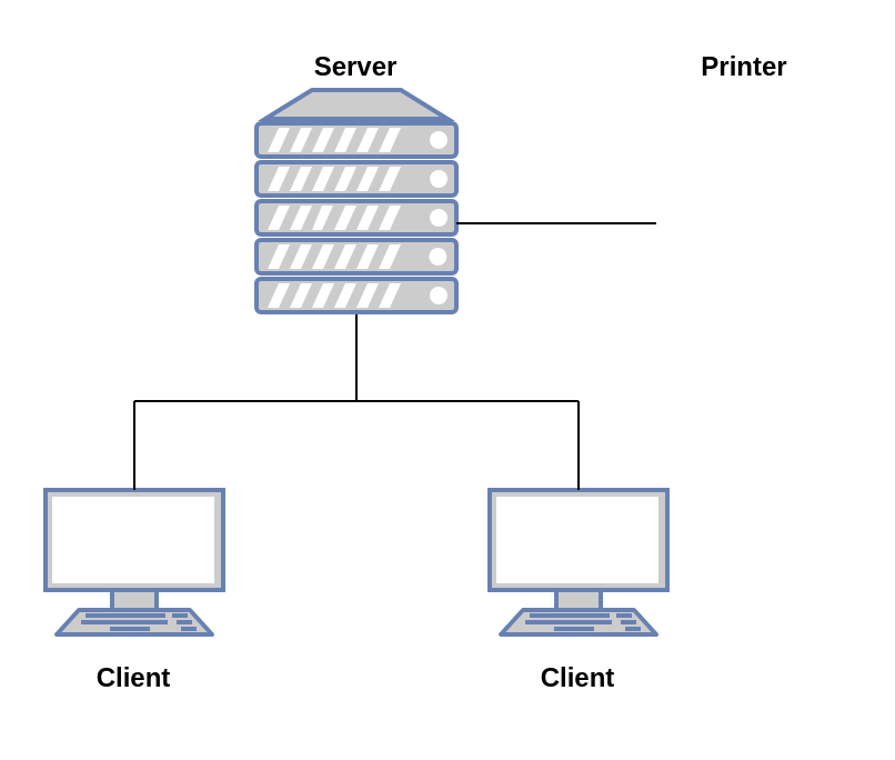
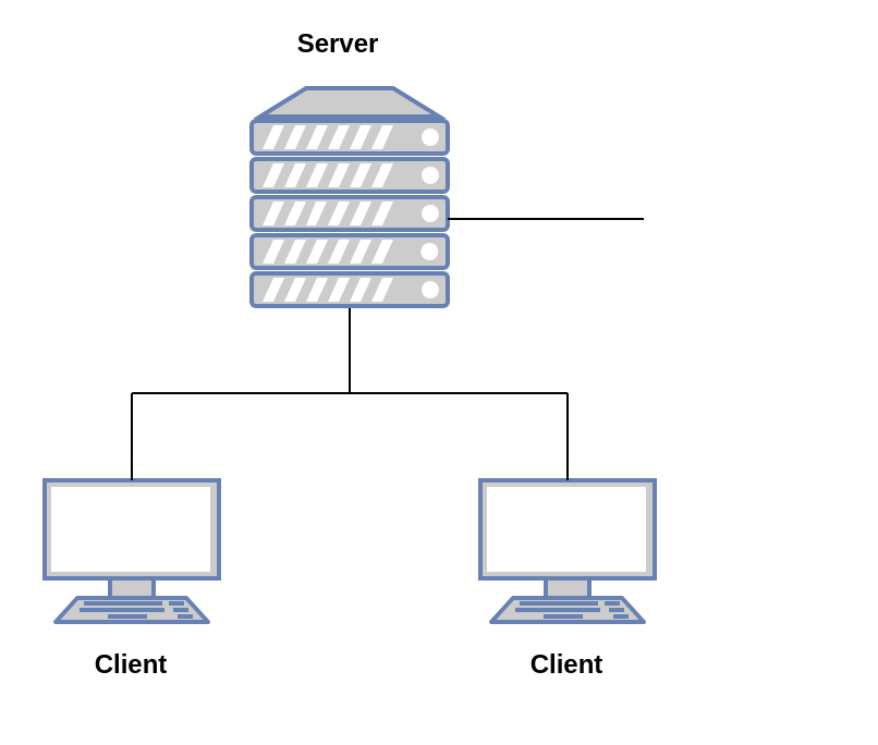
  <mxCell id="0" />
  <mxCell id="1" parent="0" />
  <mxCell id="2" value="" style="fontColor=#0066CC;verticalAlign=top;verticalLabelPosition=bottom;labelPosition=center;align=center;html=1;outlineConnect=0;fillColor=#CCCCCC;strokeColor=#6881B3;gradientColor=none;gradientDirection=north;strokeWidth=2;shape=mxgraph.networks.terminal;" vertex="1" parent="1"><mxGeometry x="20" y="220" width="80" height="65" as="geometry" /></mxCell>
  <mxCell id="3" value="" style="fontColor=#0066CC;verticalAlign=top;verticalLabelPosition=bottom;labelPosition=center;align=center;html=1;outlineConnect=0;fillColor=#CCCCCC;strokeColor=#6881B3;gradientColor=none;gradientDirection=north;strokeWidth=2;shape=mxgraph.networks.terminal;" vertex="1" parent="1"><mxGeometry x="220" y="220" width="80" height="65" as="geometry" /></mxCell>
- <mxCell id="4" value="Server" style="text;html=1;strokeColor=none;fillColor=none;align=center;verticalAlign=middle;whiteSpace=wrap;rounded=0;fontStyle=1" vertex="1" parent="1"><mxGeometry x="120" y="20" width="80" height="20" as="geometry" /></mxCell>
+ <mxCell id="4" value="Server" style="text;html=1;strokeColor=none;fillColor=none;align=center;verticalAlign=middle;whiteSpace=wrap;rounded=0;fontStyle=1" vertex="1" parent="1"><mxGeometry x="115" y="10" width="80" height="20" as="geometry" /></mxCell>
  <mxCell id="5" value="Client&lt;br&gt;" style="text;html=1;strokeColor=none;fillColor=none;align=center;verticalAlign=middle;whiteSpace=wrap;rounded=0;fontStyle=1" vertex="1" parent="1"><mxGeometry x="20" y="290" width="80" height="30" as="geometry" /></mxCell>
  <mxCell id="6" value="Client&lt;br&gt;" style="text;html=1;strokeColor=none;fillColor=none;align=center;verticalAlign=middle;whiteSpace=wrap;rounded=0;fontStyle=1" vertex="1" parent="1"><mxGeometry x="220" y="290" width="80" height="30" as="geometry" /></mxCell>
  <mxCell id="7" style="edgeStyle=orthogonalEdgeStyle;rounded=0;orthogonalLoop=1;jettySize=auto;html=1;endArrow=none;endFill=0;" edge="1" parent="1" source="8"><mxGeometry relative="1" as="geometry"><mxPoint x="160" y="180" as="targetPoint" /></mxGeometry></mxCell>
  <mxCell id="8" value="" style="fontColor=#0066CC;verticalAlign=top;verticalLabelPosition=bottom;labelPosition=center;align=center;html=1;outlineConnect=0;fillColor=#CCCCCC;strokeColor=#6881B3;gradientColor=none;gradientDirection=north;strokeWidth=2;shape=mxgraph.networks.server;" vertex="1" parent="1"><mxGeometry x="115" y="40" width="90" height="100" as="geometry" /></mxCell>
  <mxCell id="9" value="" style="endArrow=none;html=1;" edge="1" parent="1"><mxGeometry width="50" height="50" relative="1" as="geometry"><mxPoint x="60" y="220" as="sourcePoint" /><mxPoint x="60" y="180" as="targetPoint" /></mxGeometry></mxCell>
  <mxCell id="10" value="" style="endArrow=none;html=1;" edge="1" parent="1"><mxGeometry width="50" height="50" relative="1" as="geometry"><mxPoint x="260" y="220" as="sourcePoint" /><mxPoint x="260" y="180" as="targetPoint" /></mxGeometry></mxCell>
  <mxCell id="11" value="" style="endArrow=none;html=1;" edge="1" parent="1"><mxGeometry width="50" height="50" relative="1" as="geometry"><mxPoint x="60" y="180" as="sourcePoint" /><mxPoint x="260" y="180" as="targetPoint" /><Array as="points"><mxPoint x="160" y="180" /></Array></mxGeometry></mxCell>
  <mxCell id="12" value="" style="shape=image;html=1;verticalAlign=top;verticalLabelPosition=bottom;labelBackgroundColor=#ffffff;imageAspect=0;aspect=fixed;image=https://cdn4.iconfinder.com/data/icons/common-toolbar/36/Print-2-128.png" vertex="1" parent="1"><mxGeometry x="289" y="46" width="92" height="88" as="geometry" /></mxCell>
  <mxCell id="13" value="" style="endArrow=none;html=1;" edge="1" parent="1"><mxGeometry width="50" height="50" relative="1" as="geometry"><mxPoint x="205" y="100" as="sourcePoint" /><mxPoint x="295" y="100" as="targetPoint" /><Array as="points"><mxPoint x="255" y="100" /></Array></mxGeometry></mxCell>
- <mxCell id="14" value="Printer" style="text;html=1;strokeColor=none;fillColor=none;align=center;verticalAlign=middle;whiteSpace=wrap;rounded=0;fontStyle=1" vertex="1" parent="1"><mxGeometry x="295" y="20" width="80" height="20" as="geometry" /></mxCell>
